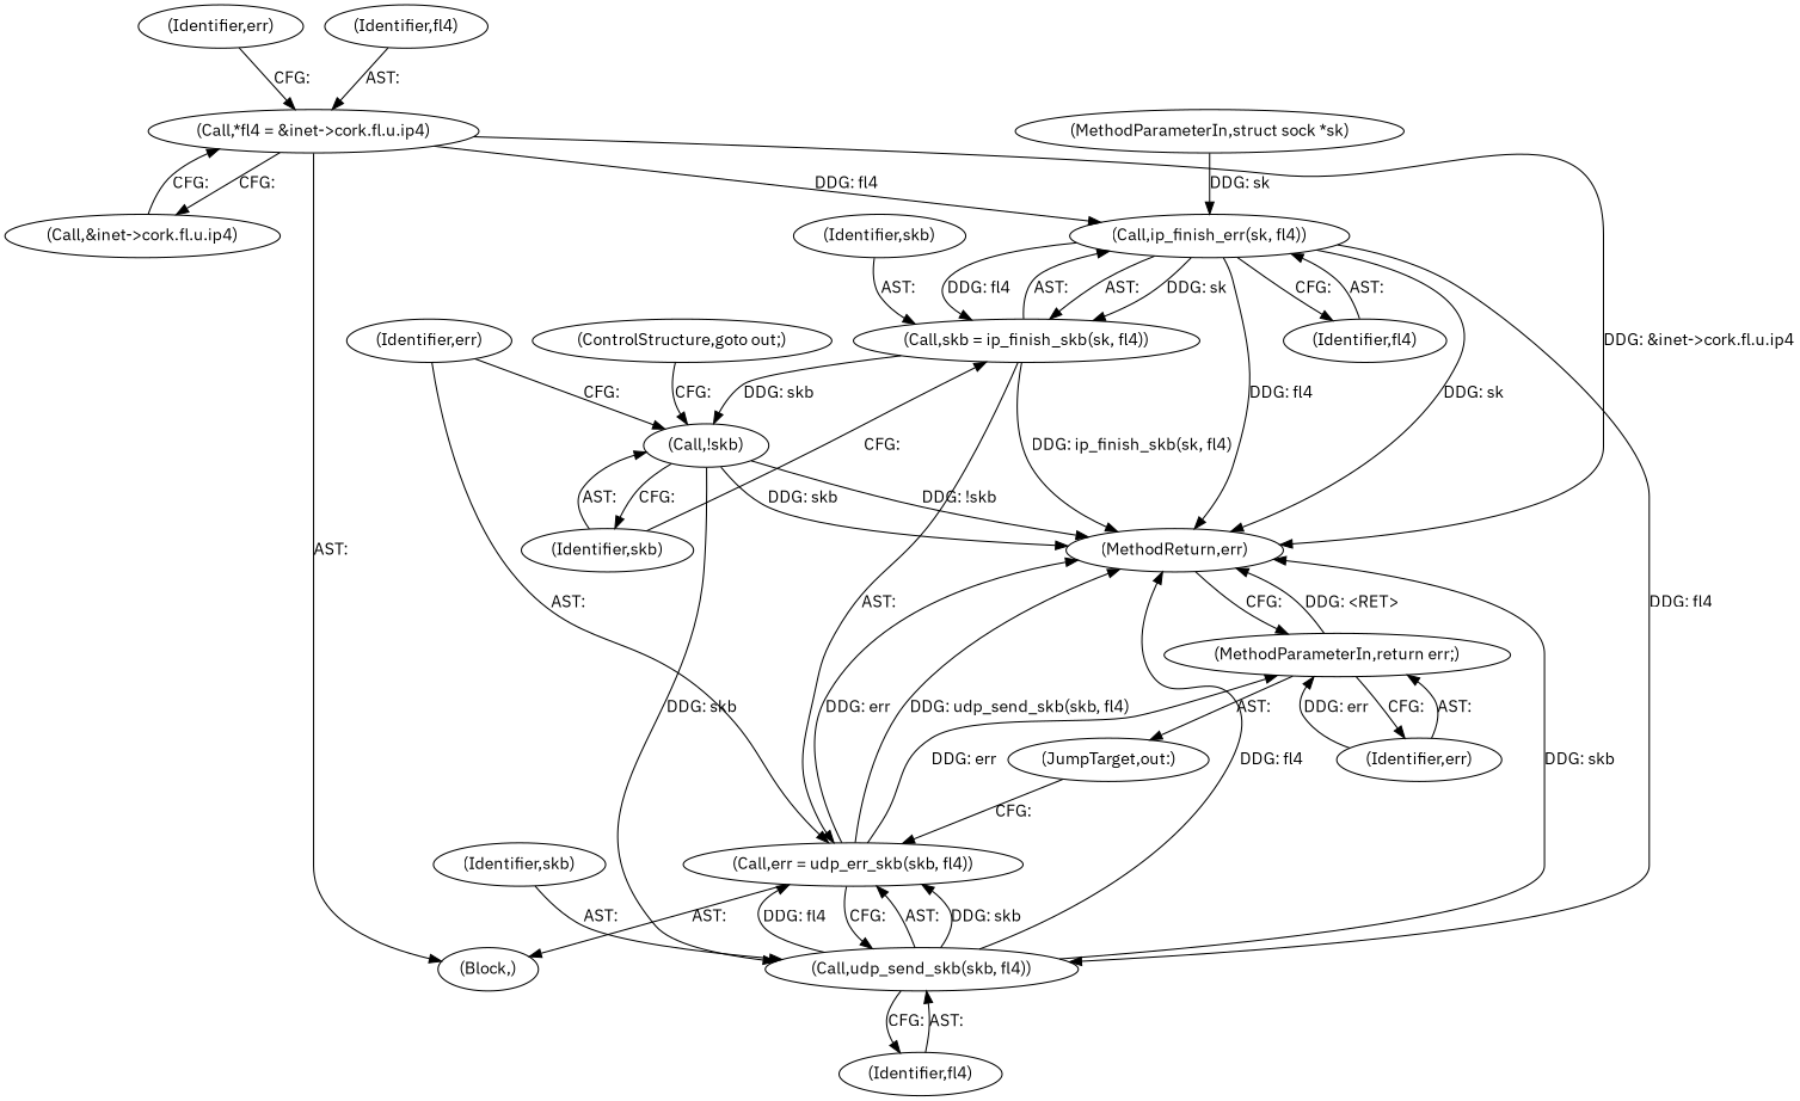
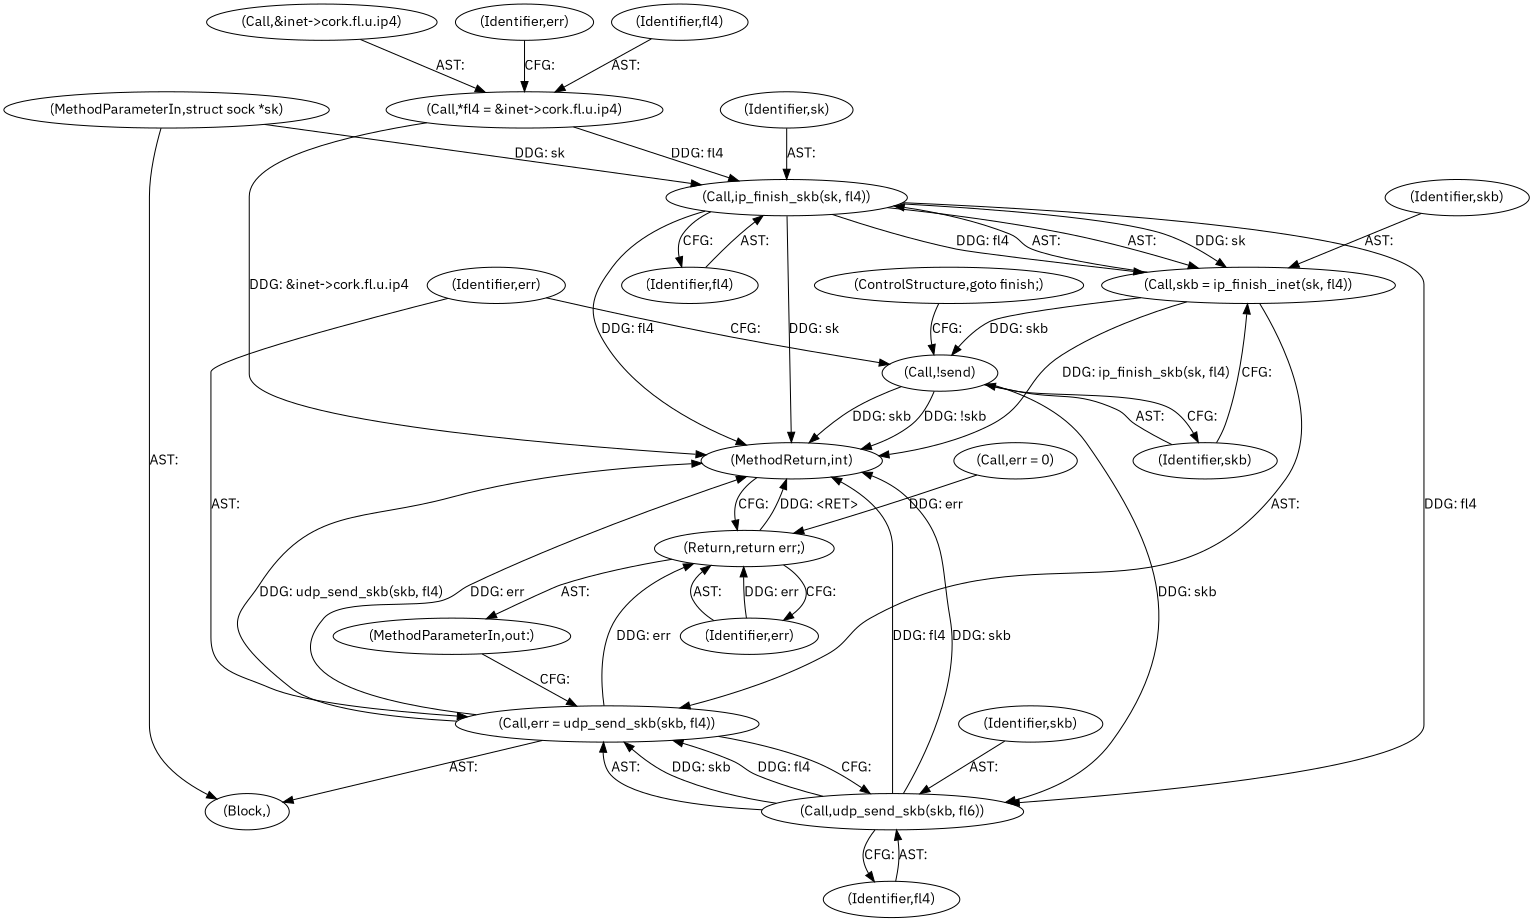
  digraph {
    fontname="IBM Plex Sans"
    node [fontname="IBM Plex Sans"]
    edge [fontname="IBM Plex Sans"]
    n1 [label="(Call,*fl4 = &inet->cork.fl.u.ip4)"]
-   n2 [label="(Call,ip_finish_err(sk, fl4))"]
+   n2 [label="(Call,ip_finish_skb(sk, fl4))"]
    n3 [label="(Call,&inet->cork.fl.u.ip4)"]
-   n4 [label="(MethodReturn,err)"]
+   n4 [label="(MethodReturn,int)"]
    n5 [label="(Block,)"]
-   n6 [label="(Call,skb = ip_finish_skb(sk, fl4))"]
-   n7 [label="(Call,udp_send_skb(skb, fl4))"]
+   n6 [label="(Call,skb = ip_finish_inet(sk, fl4))"]
+   n7 [label="(Call,udp_send_skb(skb, fl6))"]
    n8 [label="(Identifier,fl4)"]
-   n9 [label="(MethodParameterIn,return err;)"]
-   n10 [label="(Call,!skb)"]
-   n11 [label="(Call,err = udp_err_skb(skb, fl4))"]
+   n9 [label="(Return,return err;)"]
+   n10 [label="(Call,!send)"]
+   n11 [label="(Call,err = udp_send_skb(skb, fl4))"]
    n12 [label="(Identifier,fl4)"]
    n13 [label="(Identifier,skb)"]
    n14 [label="(Identifier,err)"]
-   n15 [label="(JumpTarget,out:)"]
+   n15 [label="(MethodParameterIn,out:)"]
    n16 [label="(MethodParameterIn,struct sock *sk)"]
-   n17 [label="(ControlStructure,goto out;)"]
+   n17 [label="(ControlStructure,goto finish;)"]
    n18 [label="(Identifier,err)"]
    n19 [label="(Identifier,fl4)"]
    n20 [label="(Identifier,skb)"]
+   n21 [label="(Identifier,sk)"]
    n22 [label="(Identifier,err)"]
    n23 [label="(Identifier,skb)"]
+   n24 [label="(Call,err = 0)"]
    n1 -> n2 [label="DDG: fl4"]
-   n1 -> n3 [label="CFG: "]
    n1 -> n4 [label="DDG: &inet->cork.fl.u.ip4"]
-   n1 -> n5 [label="AST: "]
+   n16 -> n5 [label="AST: "]
    n2 -> n4 [label="DDG: sk"]
    n2 -> n4 [label="DDG: fl4"]
    n2 -> n6 [label="AST: "]
    n2 -> n6 [label="DDG: sk"]
    n2 -> n6 [label="DDG: fl4"]
    n2 -> n7 [label="DDG: fl4"]
    n2 -> n8 [label="CFG: "]
-   n3 -> n1 [label="CFG: "]
+   n3 -> n1 [label="AST: "]
    n4 -> n9 [label="CFG: "]
    n6 -> n2 [label="AST: "]
    n6 -> n4 [label="DDG: ip_finish_skb(sk, fl4)"]
    n6 -> n10 [label="DDG: skb"]
    n6 -> n11 [label="AST: "]
    n7 -> n4 [label="DDG: skb"]
    n7 -> n4 [label="DDG: fl4"]
    n7 -> n11 [label="AST: "]
    n7 -> n11 [label="DDG: skb"]
    n7 -> n11 [label="DDG: fl4"]
    n7 -> n12 [label="CFG: "]
    n8 -> n2 [label="AST: "]
    n9 -> n4 [label="DDG: <RET>"]
    n9 -> n14 [label="CFG: "]
    n9 -> n15 [label="AST: "]
    n10 -> n4 [label="DDG: skb"]
    n10 -> n4 [label="DDG: !skb"]
    n10 -> n7 [label="DDG: skb"]
    n10 -> n13 [label="CFG: "]
    n11 -> n4 [label="DDG: udp_send_skb(skb, fl4)"]
    n11 -> n4 [label="DDG: err"]
    n11 -> n5 [label="AST: "]
    n11 -> n7 [label="CFG: "]
    n11 -> n9 [label="DDG: err"]
    n12 -> n7 [label="AST: "]
    n13 -> n6 [label="CFG: "]
    n13 -> n10 [label="AST: "]
    n14 -> n9 [label="AST: "]
    n14 -> n9 [label="DDG: err"]
    n15 -> n11 [label="CFG: "]
    n16 -> n2 [label="DDG: sk"]
    n17 -> n10 [label="CFG: "]
    n18 -> n1 [label="CFG: "]
    n19 -> n1 [label="AST: "]
    n20 -> n7 [label="AST: "]
+   n21 -> n2 [label="AST: "]
    n22 -> n10 [label="CFG: "]
    n22 -> n11 [label="AST: "]
    n23 -> n6 [label="AST: "]
+   n24 -> n9 [label="DDG: err"]
  }
